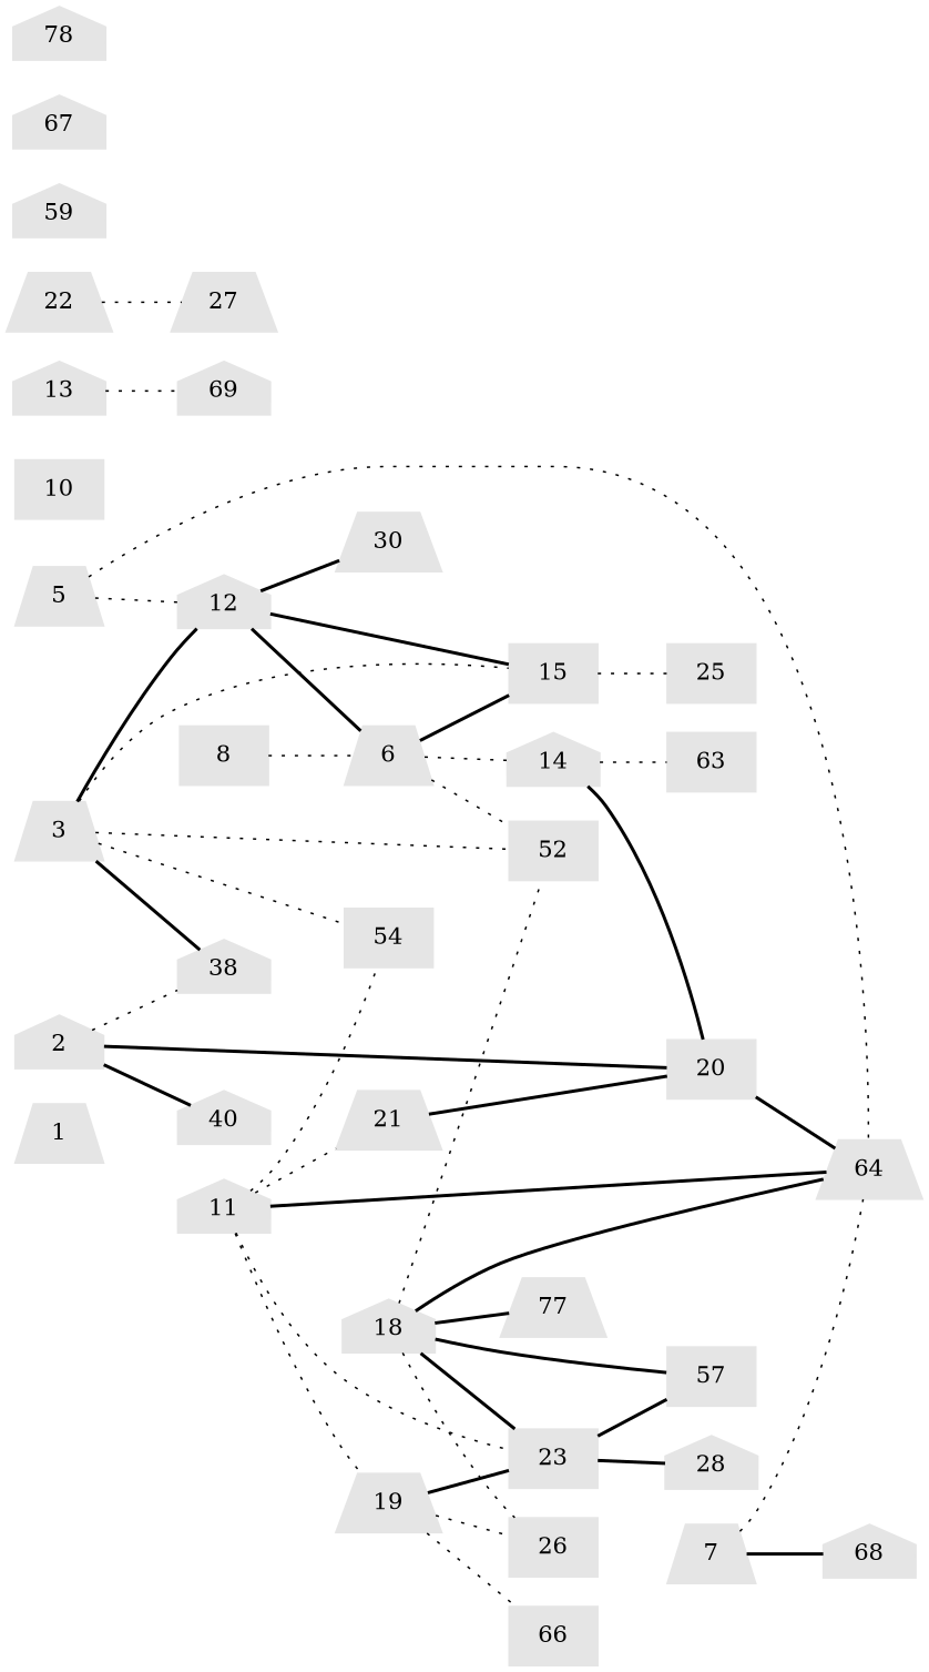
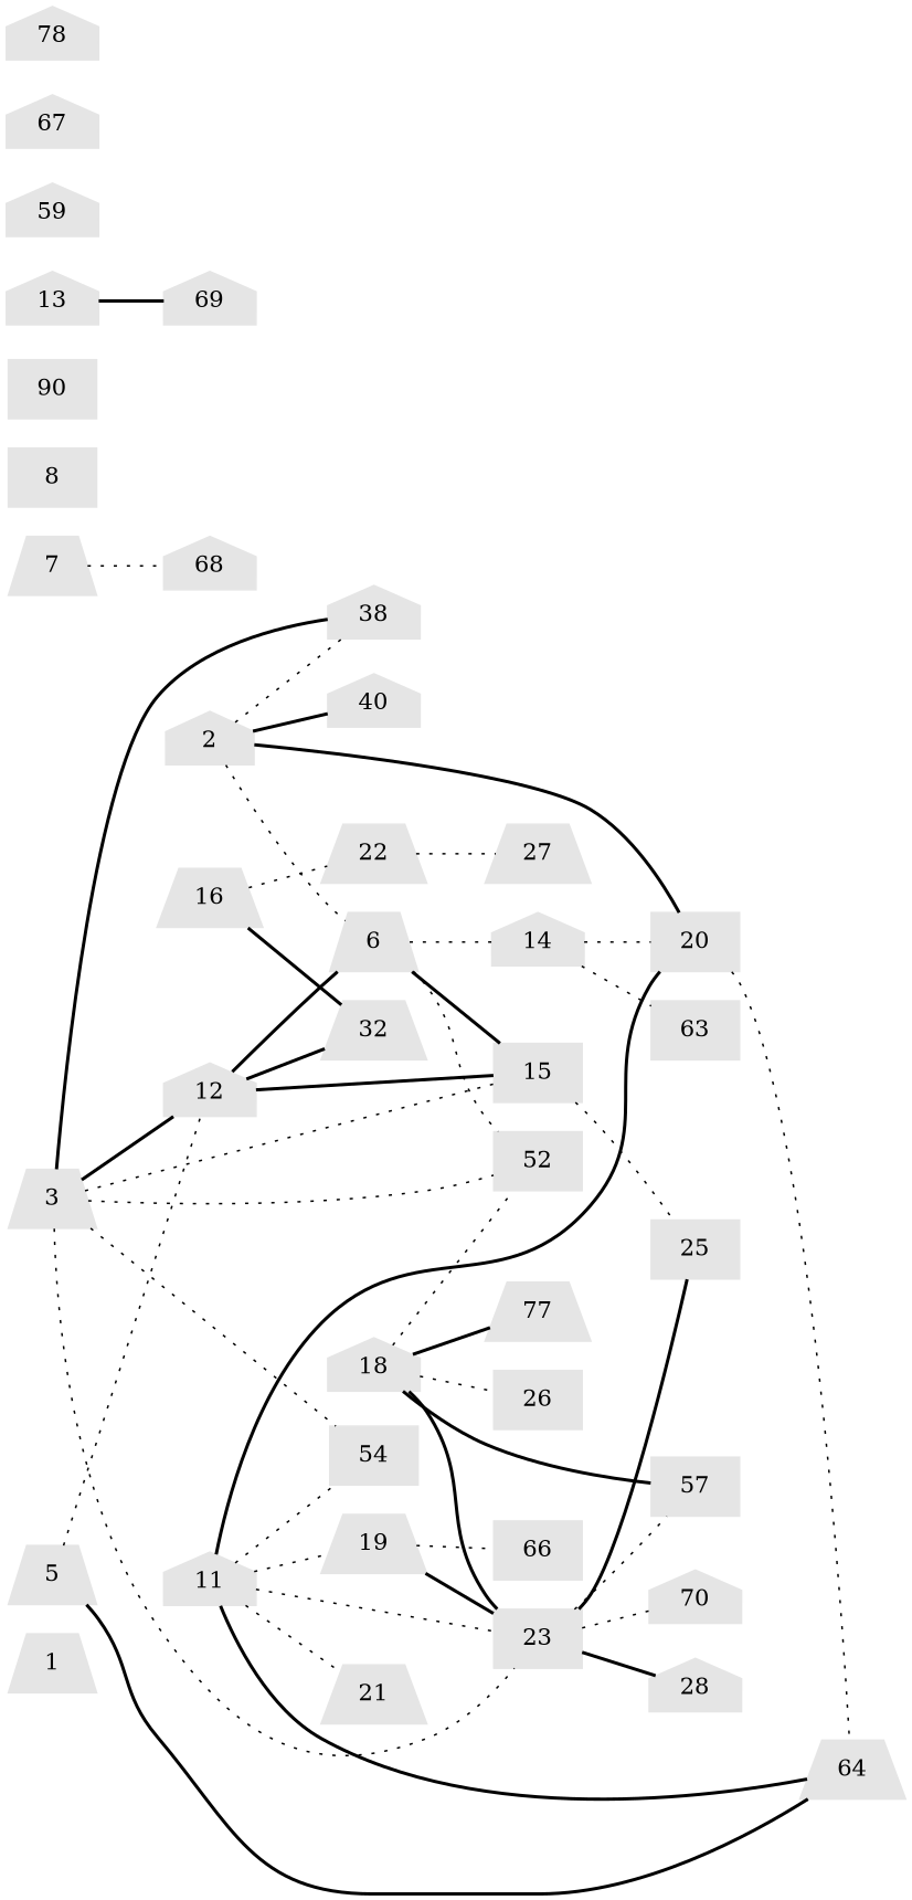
  graph {
    rankdir=LR
    node [color=gray90 shape=house style=filled]
    edge [style=dotted]
    1 [shape=trapezium]
    2 [super="+9+49"]
    6 [shape=trapezium super="+37+61"]
    20 [shape=box super="+48+73"]
    38
    40
    15 [shape=box super="+39+51+55"]
    52 [shape=box super="+72"]
    14 [super="+76"]
    64 [shape=trapezium]
    3 [shape=trapezium super="+4+24"]
    12 [super="+17+36+43+47+74"]
    23 [shape=box super="+31+53+62+71"]
    54 [shape=box]
-   32 [shape=trapezium super="+46" label=30]
+   32 [shape=trapezium super="+46"]
    25 [shape=box]
    57 [shape=box]
    28
+   70
    5 [shape=trapezium super="+50"]
    63 [shape=box]
    7 [shape=trapezium super="+60"]
    68
    8 [shape=box]
-   10 [shape=box]
+   10 [shape=box label=90]
    11 [super="+41+42"]
    19 [shape=trapezium super="+29+65"]
    21 [shape=trapezium]
    26 [shape=box]
    66 [shape=box]
    13 [super="+35"]
    69
+   16 [shape=trapezium super="+33+75"]
    22 [shape=trapezium super="+30+58"]
    27 [shape=trapezium super="+34"]
    18 [super="+44+45+56"]
    77 [shape=trapezium]
    59
    67
    78
-   8 -- 6
+   2 -- 6
    2 -- 20 [style=bold]
    2 -- 38
    2 -- 40 [style=bold]
    6 -- 15 [style=bold weight=2]
    6 -- 52
    6 -- 14 [weight=2]
-   20 -- 64 [style=bold]
+   20 -- 64
    15 -- 25
-   14 -- 20 [style=bold]
+   14 -- 20
    14 -- 63
    3 -- 38 [style=bold]
    3 -- 15
    3 -- 52
    3 -- 12 [style=bold]
+   3 -- 23
    3 -- 54
    12 -- 6 [style=bold]
    12 -- 15 [style=bold]
    12 -- 32 [style=bold]
-   23 -- 57 [style=bold]
+   23 -- 25 [style=bold]
+   23 -- 57
    23 -- 28 [style=bold]
-   5 -- 64
+   23 -- 70
+   5 -- 64 [style=bold]
    5 -- 12
-   7 -- 64
-   7 -- 68 [style=bold]
-   21 -- 20 [style=bold]
+   7 -- 68
+   11 -- 20 [style=bold]
    11 -- 64 [style=bold]
    11 -- 23
    11 -- 54
    11 -- 19
    11 -- 21
    19 -- 23 [style=bold]
-   19 -- 26
    19 -- 66
-   13 -- 69
+   13 -- 69 [style=bold]
+   16 -- 32 [style=bold]
+   16 -- 22
    22 -- 27
    18 -- 52
-   18 -- 64 [style=bold]
    18 -- 23 [style=bold]
    18 -- 57 [style=bold]
    18 -- 26
    18 -- 77 [style=bold]
  }
